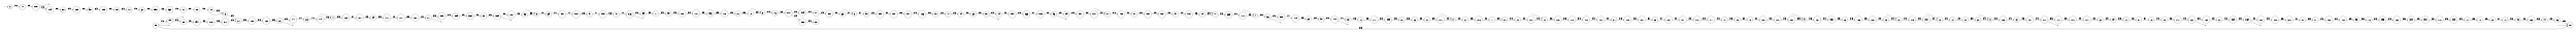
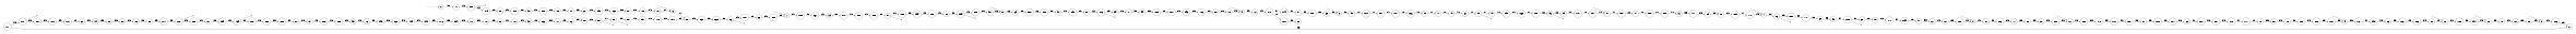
  digraph {
    fontname="DejaVu Sans"
    rankdir=LR
    vcsn_context="lat<letterset<char_letters(abc)>, letterset<char_letters(abc)>>, b"
    node [fontname="DejaVu Sans" shape=circle style=rounded]
    edge [arrowhead=vee arrowsize=.6 fontname="DejaVu Sans"]
    I0 [shape=point width=0 style=""]
    I1 [shape=point width=0 style=""]
    I2 [shape=point width=0 style=""]
    I3 [shape=point width=0 style=""]
    I4 [shape=point width=0 style=""]
    I5 [shape=point width=0 style=""]
    I6 [shape=point width=0 style=""]
    I7 [shape=point width=0 style=""]
    I8 [shape=point width=0 style=""]
    I9 [shape=point width=0 style=""]
    I10 [shape=point width=0 style=""]
    I11 [shape=point width=0 style=""]
    I12 [shape=point width=0 style=""]
    I13 [shape=point width=0 style=""]
    I14 [shape=point width=0 style=""]
    I15 [shape=point width=0 style=""]
    F16 [shape=point width=0 style=""]
    F35 [shape=point width=0 style=""]
    F56 [shape=point width=0 style=""]
    F83 [shape=point width=0 style=""]
    F84 [shape=point width=0 style=""]
    F85 [shape=point width=0 style=""]
    F96 [shape=point width=0 style=""]
    F108 [shape=point width=0 style=""]
    F128 [shape=point width=0 style=""]
    F141 [shape=point width=0 style=""]
    F146 [shape=point width=0 style=""]
    F161 [shape=point width=0 style=""]
    F169 [shape=point width=0 style=""]
    F189 [shape=point width=0 style=""]
    0 [width=0.5]
    1 [width=0.5]
    2 [width=0.5]
    3 [width=0.5]
    4 [width=0.5]
    5 [width=0.5]
    6 [width=0.5]
    7 [width=0.5]
    8 [width=0.5]
    9 [width=0.5]
    10 [width=0.5]
    11 [width=0.5]
    12 [width=0.5]
    13 [width=0.5]
    14 [width=0.5]
    15 [width=0.5]
    16 [width=0.5]
    17 [width=0.5]
    18 [width=0.5]
    19 [width=0.5]
    20 [width=0.5]
    21 [width=0.5]
    22 [width=0.5]
    23 [width=0.5]
    24 [width=0.5]
    25 [width=0.5]
    26 [width=0.5]
    27 [width=0.5]
    28 [width=0.5]
    29 [width=0.5]
    30 [width=0.5]
    31 [width=0.5]
    32 [width=0.5]
    33 [width=0.5]
    34 [width=0.5]
    35 [width=0.5]
    36 [width=0.5]
    37 [width=0.5]
    38 [width=0.5]
    39 [width=0.5]
    40 [width=0.5]
    41 [width=0.5]
    42 [width=0.5]
    43 [width=0.5]
    44 [width=0.5]
    45 [width=0.5]
    46 [width=0.5]
    47 [width=0.5]
    48 [width=0.5]
    49 [width=0.5]
    50 [width=0.5]
    51 [width=0.5]
    52 [width=0.5]
    53 [width=0.5]
    54 [width=0.5]
    55 [width=0.5]
    56 [width=0.5]
    57 [width=0.5]
    58 [width=0.5]
    59 [width=0.5]
    60 [width=0.5]
    61 [width=0.5]
    62 [width=0.5]
    63 [width=0.5]
    64 [width=0.5]
    65 [width=0.5]
    66 [width=0.5]
    67 [width=0.5]
    68 [width=0.5]
    69 [width=0.5]
    70 [width=0.5]
    71 [width=0.5]
    72 [width=0.5]
    73 [width=0.5]
    74 [width=0.5]
    75 [width=0.5]
    76 [width=0.5]
    77 [width=0.5]
    78 [width=0.5]
    79 [width=0.5]
    80 [width=0.5]
    81 [width=0.5]
    82 [width=0.5]
    83 [width=0.5]
    84 [width=0.5]
    85 [width=0.5]
    86 [width=0.5]
    87 [width=0.5]
    88 [width=0.5]
    89 [width=0.5]
    90 [width=0.5]
    91 [width=0.5]
    92 [width=0.5]
    93 [width=0.5]
    94 [width=0.5]
    95 [width=0.5]
    96 [width=0.5]
    97 [width=0.5]
    98 [width=0.5]
    99 [width=0.5]
    100 [width=0.5]
    101 [width=0.5]
    102 [width=0.5]
    103 [width=0.5]
    104 [width=0.5]
    105 [width=0.5]
    106 [width=0.5]
    107 [width=0.5]
    108 [width=0.5]
    109 [width=0.5]
    110 [width=0.5]
    111 [width=0.5]
    112 [width=0.5]
    113 [width=0.5]
    114 [width=0.5]
    115 [width=0.5]
    116 [width=0.5]
    117 [width=0.5]
    118 [width=0.5]
    119 [width=0.5]
    120 [width=0.5]
    121 [width=0.5]
    122 [width=0.5]
    123 [width=0.5]
    124 [width=0.5]
    125 [width=0.5]
    126 [width=0.5]
    127 [width=0.5]
    128 [width=0.5]
    129 [width=0.5]
    130 [width=0.5]
    131 [width=0.5]
    132 [width=0.5]
    133 [width=0.5]
    134 [width=0.5]
    135 [width=0.5]
    136 [width=0.5]
    137 [width=0.5]
    138 [width=0.5]
    139 [width=0.5]
    140 [width=0.5]
    141 [width=0.5]
    142 [width=0.5]
    143 [width=0.5]
    144 [width=0.5]
    145 [width=0.5]
    146 [width=0.5]
    147 [width=0.5]
    148 [width=0.5]
    149 [width=0.5]
    150 [width=0.5]
    151 [width=0.5]
    152 [width=0.5]
    153 [width=0.5]
    n185 [label=554 width=0.5]
    155 [width=0.5]
    156 [width=0.5]
    157 [width=0.5]
    158 [width=0.5]
    159 [width=0.5]
    160 [width=0.5]
    161 [width=0.5]
    162 [width=0.5]
    163 [width=0.5]
    164 [width=0.5]
    165 [width=0.5]
    166 [width=0.5]
    167 [width=0.5]
    168 [width=0.5]
    169 [width=0.5]
    170 [width=0.5]
    171 [width=0.5]
    172 [width=0.5]
    173 [width=0.5]
    174 [width=0.5]
    175 [width=0.5]
    176 [width=0.5]
    177 [width=0.5]
    178 [width=0.5]
    179 [width=0.5]
    180 [width=0.5]
    181 [width=0.5]
    182 [width=0.5]
    183 [width=0.5]
    184 [width=0.5]
    185 [width=0.5]
    186 [width=0.5]
    187 [width=0.5]
    188 [width=0.5]
    189 [width=0.5]
    190 [width=0.5]
    191 [width=0.5]
    192 [width=0.5]
    193 [width=0.5]
    194 [width=0.5]
    195 [width=0.5]
    196 [width=0.5]
    197 [width=0.5]
    198 [width=0.5]
    199 [width=0.5]
    subgraph sub_1 {
      I0
      I1
      I2
      I3
      I4
      I5
      I6
      I7
      I8
      I9
      I10
      I11
      I12
      I13
      I14
      I15
      F16
      F35
      F56
      F83
      F84
      F85
      F96
      F108
      F128
      F141
      F146
      F161
      F169
      F189
    }
    subgraph sub_2 {
      0
      1
      2
      3
      4
      5
      6
      7
      8
      9
      10
      11
      12
      13
      14
      15
      16
      17
      18
      19
      20
      21
      22
      23
      24
      25
      26
      27
      28
      29
      30
      31
      32
      33
      34
      35
      36
      37
      38
      39
      40
      41
      42
      43
      44
      45
      46
      47
      48
      49
      50
      51
      52
      53
      54
      55
      56
      57
      58
      59
      60
      61
      62
      63
      64
      65
      66
      67
      68
      69
      70
      71
      72
      73
      74
      75
      76
      77
      78
      79
      80
      81
      82
      83
      84
      85
      86
      87
      88
      89
      90
      91
      92
      93
      94
      95
      96
      97
      98
      99
      100
      101
      102
      103
      104
      105
      106
      107
      108
      109
      110
      111
      112
      113
      114
      115
      116
      117
      118
      119
      120
      121
      122
      123
      124
      125
      126
      127
      128
      129
      130
      131
      132
      133
      134
      135
      136
      137
      138
      139
      140
      141
      142
      143
      144
      145
      146
      147
      148
      149
      150
      151
      152
      153
      n185
      155
      156
      157
      158
      159
      160
      161
      162
      163
      164
      165
      166
      167
      168
      169
      170
      171
      172
      173
      174
      175
      176
      177
      178
      179
      180
      181
      182
      183
      184
      185
      186
      187
      188
      189
      190
      191
      192
      193
      194
      195
      196
      197
      198
      199
    }
    I0 -> 0
    I1 -> 1
    I2 -> 2
    I3 -> 3
    I4 -> 4
    I5 -> 5
    I6 -> 6
    I7 -> 7
    I8 -> 8
    I9 -> 9
    I10 -> 10
    I11 -> 11
    I12 -> 12
    I13 -> 13
    I14 -> 14
    I15 -> 15
    0 -> 24 [label="b|c"]
    1 -> 80 [label="c|b"]
    2 -> 136 [label="a|b"]
    3 -> 69 [label="c|a"]
    4 -> 155 [label="a|b"]
    5 -> 76 [label="b|b"]
    6 -> 30 [label="a|b"]
    7 -> 16 [label="b|a"]
    8 -> 90 [label="c|c"]
    9 -> 167 [label="b|a"]
-   35 -> 10 [label="a|a"]
+   10 -> 35 [label="a|a"]
    11 -> 159 [label="b|c"]
    12 -> 125 [label="c|a"]
    13 -> 145 [label="b|c"]
    14 -> 153 [label="b|c"]
    15 -> 42 [label="c|b"]
    16 -> F16
    16 -> 100 [label="c|b"]
    17 -> 43 [label="a|a"]
    18 -> 171 [label="a|a"]
    19 -> 31 [label="a|a"]
    20 -> 44 [label="c|c"]
    21 -> 101 [label="a|b"]
    22 -> 33 [label="a|b"]
    23 -> 78 [label="c|c"]
    24 -> 128 [label="c|b"]
    25 -> 13 [label="b|c"]
    26 -> 10 [label="a|a"]
    27 -> 180 [label="a|a"]
    28 -> 75 [label="a|c"]
    29 -> 172 [label="a|a"]
    30 -> 163 [label="a|b"]
    31 -> 54 [label="b|a"]
    33 -> 2 [label="c|b"]
    34 -> 103 [label="b|a"]
    35 -> F35
    35 -> 85 [label="b|c"]
    36 -> 21 [label="c|c"]
    37 -> 146 [label="c|b"]
    38 -> 73 [label="a|c"]
    39 -> 107 [label="a|b"]
    40 -> 72 [label="a|a"]
    41 -> 38 [label="b|a"]
    42 -> 22 [label="c|b"]
    43 -> 70 [label="b|c"]
    44 -> 49 [label="c|a"]
    45 -> 55 [label="b|c"]
    46 -> 193 [label="a|b"]
    47 -> 99 [label="b|b"]
    48 -> 74 [label="c|c"]
    49 -> 61 [label="b|a"]
    50 -> 115 [label="a|b"]
    51 -> 129 [label="b|c"]
    52 -> 121 [label="a|b"]
    53 -> 189 [label="a|a"]
    54 -> 45 [label="a|c"]
    55 -> 144 [label="a|a"]
    56 -> F56
    56 -> 147 [label="a|b"]
    57 -> 137 [label="c|c"]
    58 -> 197 [label="b|b"]
    59 -> 47 [label="c|c"]
    60 -> 18 [label="c|a"]
    61 -> 83 [label="c|b"]
    62 -> 19 [label="b|b"]
    63 -> 8 [label="c|c"]
-   64 -> 187 [label="c|a"]
+   187 -> 64 [label="c|a"]
    65 -> 131 [label="b|c"]
    66 -> 143 [label="b|b"]
    67 -> 198 [label="c|a"]
    68 -> 91 [label="c|a"]
    69 -> n185 [label="b|a"]
    70 -> 6 [label="a|c"]
    71 -> 26 [label="c|b"]
    72 -> 23 [label="c|a"]
    73 -> 188 [label="c|c"]
    74 -> 67 [label="b|b"]
    75 -> 5 [label="b|b"]
    76 -> 170 [label="c|b"]
    77 -> 88 [label="a|b"]
    78 -> 92 [label="b|b"]
    79 -> 190 [label="b|a"]
    80 -> 126 [label="c|a"]
    81 -> 87 [label="b|a"]
    82 -> 36 [label="a|a"]
    83 -> F83
    83 -> 79 [label="a|c"]
    84 -> F84
    84 -> 105 [label="a|b"]
    85 -> F85
    85 -> 58 [label="b|b"]
    86 -> 156 [label="b|a"]
    87 -> 183 [label="c|b"]
    88 -> 52 [label="b|b"]
    89 -> 11 [label="a|b"]
    90 -> 150 [label="c|b"]
    91 -> 108 [label="a|c"]
    92 -> 166 [label="c|c"]
    93 -> 132 [label="c|b"]
    94 -> 111 [label="a|a"]
    95 -> 46 [label="b|a"]
    96 -> F96
    96 -> 39 [label="c|b"]
    97 -> 195 [label="b|c"]
    98 -> 3 [label="c|a"]
    99 -> 135 [label="b|a"]
    100 -> 140 [label="c|b"]
    101 -> 1 [label="c|c"]
    102 -> 94 [label="b|a"]
    103 -> 134 [label="b|a"]
    104 -> 62 [label="b|c"]
    105 -> 139 [label="b|a"]
    106 -> 28 [label="c|a"]
    107 -> 124 [label="c|a"]
    108 -> F108
    108 -> 60 [label="b|c"]
    109 -> 40 [label="a|b"]
    110 -> 152 [label="a|b"]
    111 -> 89 [label="a|a"]
    112 -> 104 [label="b|b"]
    113 -> 97 [label="c|a"]
    114 -> 112 [label="a|b"]
    115 -> 93 [label="c|a"]
    116 -> 20 [label="b|a"]
    117 -> 116 [label="b|a"]
    118 -> 151 [label="c|a"]
    119 -> 191 [label="b|b"]
    120 -> 133 [label="c|a"]
    121 -> 12 [label="b|c"]
    122 -> 32 [label="a|b"]
    123 -> 96 [label="c|a"]
    124 -> 14 [label="b|b"]
    125 -> 178 [label="a|a"]
    126 -> 77 [label="a|c"]
    127 -> 148 [label="b|b"]
    128 -> F128
    128 -> 179 [label="c|c"]
    129 -> 169 [label="c|a"]
    130 -> 53 [label="c|b"]
    131 -> 127 [label="b|c"]
    132 -> 48 [label="c|a"]
    133 -> 138 [label="a|a"]
    134 -> 65 [label="a|c"]
    135 -> 184 [label="a|c"]
    136 -> 64 [label="c|b"]
    137 -> 63 [label="a|c"]
    138 -> 81 [label="b|c"]
    139 -> 130 [label="c|b"]
    140 -> 68 [label="c|a"]
    141 -> F141
    141 -> 114 [label="a|a"]
    142 -> 181 [label="b|b"]
    143 -> 4 [label="c|c"]
    144 -> 161 [label="c|b"]
    145 -> 194 [label="c|a"]
    146 -> F146
    146 -> 59 [label="c|b"]
    147 -> 66 [label="b|c"]
    148 -> 177 [label="a|c"]
    149 -> 57 [label="b|c"]
    150 -> 157 [label="c|c"]
    151 -> 9 [label="a|a"]
    152 -> 84 [label="c|c"]
    153 -> 27 [label="c|c"]
    n185 -> 113 [label="c|c"]
    155 -> 164 [label="c|c"]
    156 -> 186 [label="c|a"]
    157 -> 117 [label="a|c"]
    158 -> 51 [label="c|b"]
    159 -> 175 [label="a|c"]
    160 -> 17 [label="b|a"]
    161 -> F161
    161 -> 158 [label="a|b"]
    162 -> 119 [label="b|a"]
    163 -> 168 [label="b|a"]
    164 -> 29 [label="c|b"]
    165 -> 123 [label="c|c"]
    166 -> 71 [label="a|a"]
    167 -> 192 [label="b|c"]
    168 -> 56 [label="b|a"]
    169 -> F169
    169 -> 120 [label="c|c"]
    170 -> 122 [label="c|a"]
    170 -> 149 [label="c|c"]
    171 -> 199 [label="a|c"]
    172 -> 110 [label="b|c"]
    173 -> 174 [label="b|a"]
    174 -> 30 [label="c|c"]
    175 -> 7 [label="c|b"]
    176 -> 109 [label="a|a"]
    177 -> 41 [label="b|c"]
    178 -> 142 [label="a|b"]
    179 -> 50 [label="c|a"]
    180 -> 102 [label="a|b"]
    181 -> 34 [label="b|c"]
    182 -> 95 [label="c|a"]
    183 -> 182 [label="b|c"]
    184 -> 196 [label="c|b"]
    185 -> 98 [label="c|a"]
    186 -> 25 [label="b|b"]
    187 -> 141 [label="b|b"]
    188 -> 118 [label="b|b"]
    189 -> F189
    189 -> 185 [label="c|b"]
    190 -> 165 [label="a|a"]
    191 -> 176 [label="b|a"]
    192 -> 86 [label="b|a"]
    193 -> 162 [label="a|a"]
    194 -> 15 [label="b|c"]
    195 -> 37 [label="c|a"]
    196 -> 106 [label="a|a"]
    197 -> 173 [label="a|c"]
    198 -> 160 [label="c|c"]
    199 -> 82 [label="b|a"]
  }
